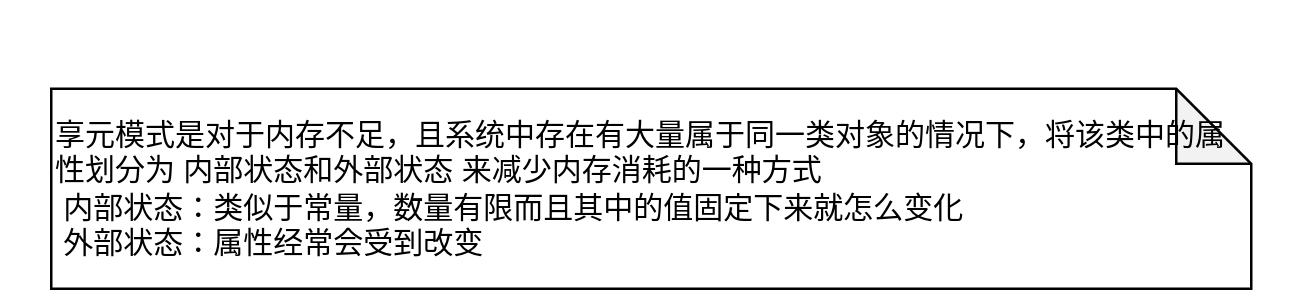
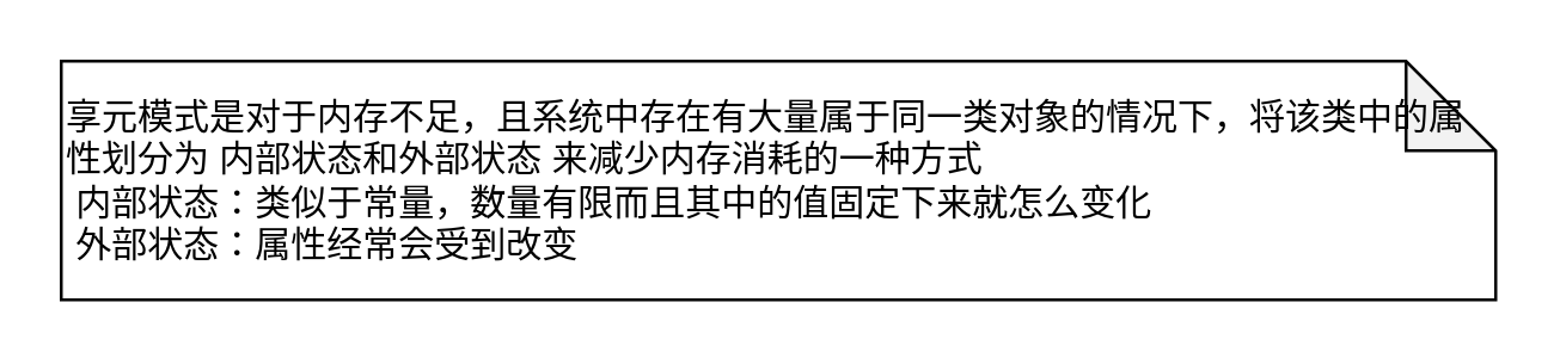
  <mxCell id="0" />
  <mxCell id="1" parent="0" />
- <mxCell id="2" value="享元模式是对于内存不足，且系统中存在有大量属于同一类对象的情况下，将该类中的属性划分为 内部状态和外部状态 来减少内存消耗的一种方式&lt;br&gt;&lt;span style=&quot;white-space: pre;&quot;&gt; &lt;/span&gt;内部状态：类似于常量，数量有限而且其中的值固定下来就怎么变化&lt;br&gt;&lt;span style=&quot;white-space: pre;&quot;&gt; &lt;/span&gt;外部状态：属性经常会受到改变" style="shape=note;whiteSpace=wrap;html=1;backgroundOutline=1;darkOpacity=0.05;align=left;" vertex="1" parent="1"><mxGeometry x="20" y="35" width="480" height="80" as="geometry" /></mxCell>
+ <mxCell id="2" value="享元模式是对于内存不足，且系统中存在有大量属于同一类对象的情况下，将该类中的属性划分为 内部状态和外部状态 来减少内存消耗的一种方式&lt;br&gt;&lt;span style=&quot;white-space: pre;&quot;&gt; &lt;/span&gt;内部状态：类似于常量，数量有限而且其中的值固定下来就怎么变化&lt;br&gt;&lt;span style=&quot;white-space: pre;&quot;&gt; &lt;/span&gt;外部状态：属性经常会受到改变" style="shape=note;whiteSpace=wrap;html=1;backgroundOutline=1;darkOpacity=0.05;align=left;" vertex="1" parent="1"><mxGeometry x="20" y="20" width="480" height="80" as="geometry" /></mxCell>
